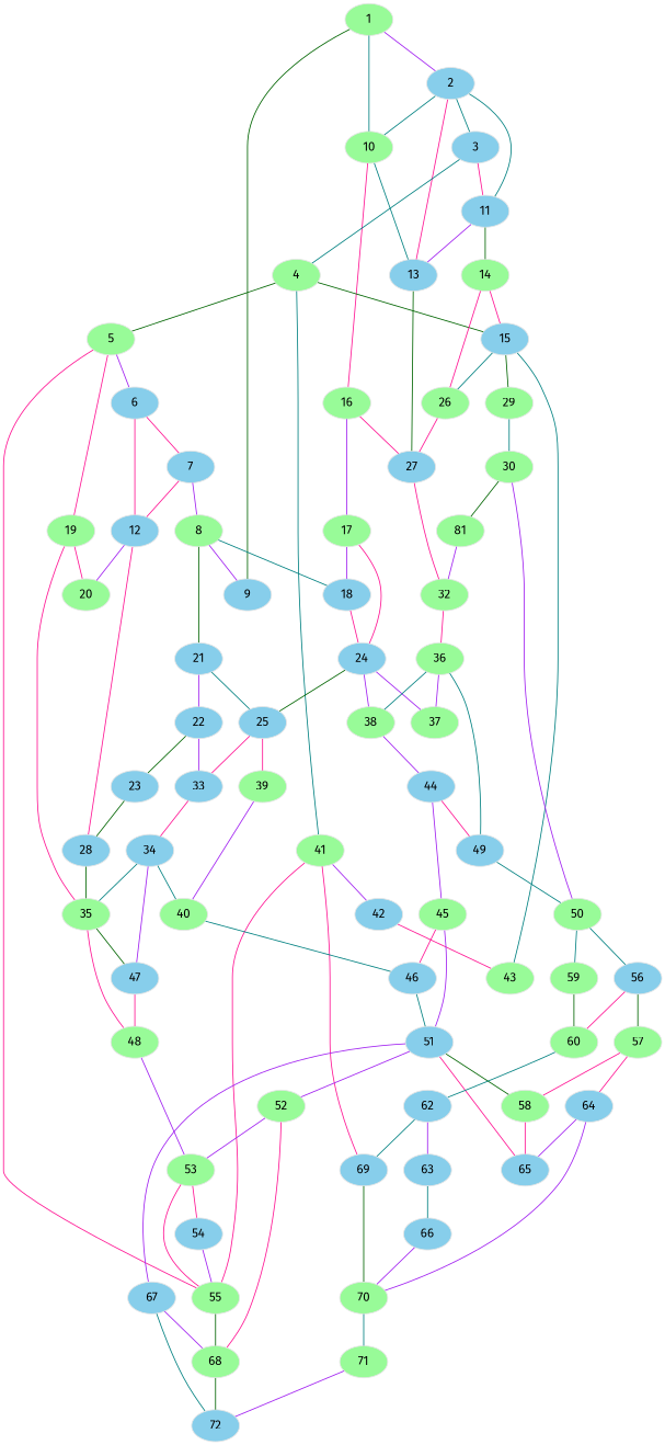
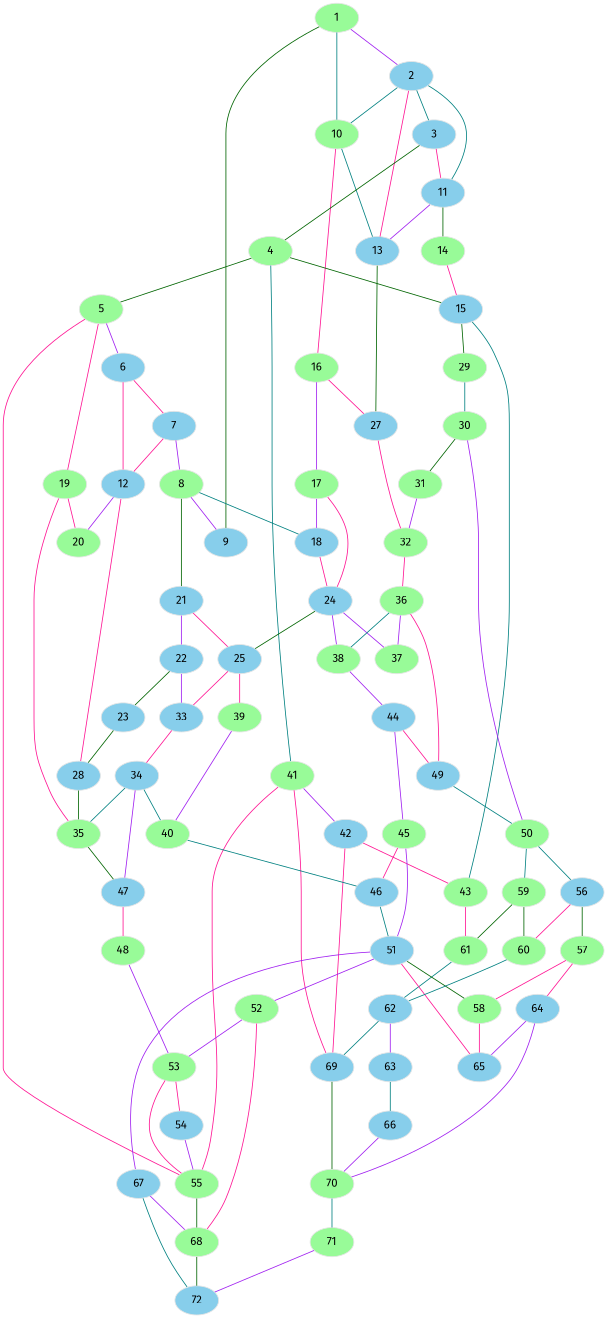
  graph {
    fontname="Fira Sans"
    node [color=gray90 fillcolor=palegreen fontname="Fira Sans" style=filled]
    edge [color=deeppink fontname="Fira Sans" weight=1.0]
    2 [fillcolor=skyblue]
    1
    9 [fillcolor=skyblue]
    10
    3 [fillcolor=skyblue]
    11 [fillcolor=skyblue]
    13 [fillcolor=skyblue]
    16
    4
    14
    27 [fillcolor=skyblue]
    5
    15 [fillcolor=skyblue]
    41
    6 [fillcolor=skyblue]
    19
    55
-   26
    29
    43
    42 [fillcolor=skyblue]
    69 [fillcolor=skyblue]
    7 [fillcolor=skyblue]
    12 [fillcolor=skyblue]
    20
    35
    68
    8
    28 [fillcolor=skyblue]
    18 [fillcolor=skyblue]
    21 [fillcolor=skyblue]
    24 [fillcolor=skyblue]
    22 [fillcolor=skyblue]
    25 [fillcolor=skyblue]
    17
    23 [fillcolor=skyblue]
    32
    30
+   61
    37
    38
    47 [fillcolor=skyblue]
    48
    33 [fillcolor=skyblue]
    39
    34 [fillcolor=skyblue]
    44 [fillcolor=skyblue]
    40
    36
-   31 [label=81]
+   31
    50
    56 [fillcolor=skyblue]
    59
    49 [fillcolor=skyblue]
    46 [fillcolor=skyblue]
    53
    45
    51 [fillcolor=skyblue]
    70
    62 [fillcolor=skyblue]
    52
    58
    65 [fillcolor=skyblue]
    67 [fillcolor=skyblue]
    54 [fillcolor=skyblue]
    57
    60
    72 [fillcolor=skyblue]
    64 [fillcolor=skyblue]
    63 [fillcolor=skyblue]
    66 [fillcolor=skyblue]
    71
    2 -- 10 [color=teal]
    2 -- 3 [color=teal]
    2 -- 11 [color=teal weight=2.0]
    2 -- 13
    1 -- 2 [color=purple]
    1 -- 9 [color=darkgreen]
    1 -- 10 [color=teal]
    10 -- 13 [color=teal]
    10 -- 16
    3 -- 11
-   3 -- 4 [color=teal]
+   3 -- 4 [color=darkgreen]
    11 -- 13 [color=purple]
    11 -- 14 [color=darkgreen weight=2.0]
    13 -- 27 [color=darkgreen]
    16 -- 27
    16 -- 17 [color=purple]
    4 -- 5 [color=darkgreen]
    4 -- 15 [color=darkgreen]
    4 -- 41 [color=teal]
    14 -- 15
-   14 -- 26 [weight=2.0]
    27 -- 32 [weight=2.0]
    5 -- 6 [color=purple]
    5 -- 19
    5 -- 55
-   15 -- 26 [color=teal]
    15 -- 29 [color=darkgreen weight=2.0]
    15 -- 43 [color=teal]
    41 -- 55
    41 -- 42 [color=purple]
    41 -- 69
    6 -- 7
    6 -- 12
    19 -- 20
    19 -- 35
    55 -- 68 [color=darkgreen weight=2.0]
-   26 -- 27
    29 -- 30 [color=teal]
+   43 -- 61
    42 -- 43
+   42 -- 69
    69 -- 70 [color=darkgreen weight=2.0]
    7 -- 12
    7 -- 8 [color=purple weight=2.0]
    12 -- 20 [color=purple weight=2.0]
    12 -- 28
    35 -- 47 [color=darkgreen]
-   35 -- 48
    68 -- 72 [color=darkgreen]
    8 -- 9 [color=purple weight=2.0]
    8 -- 18 [color=teal]
    8 -- 21 [color=darkgreen]
    28 -- 35 [color=darkgreen]
    18 -- 24
    21 -- 22 [color=purple]
-   21 -- 25 [color=teal]
+   21 -- 25
    24 -- 25 [color=darkgreen weight=2.0]
    24 -- 37 [color=purple]
    24 -- 38 [color=purple]
    22 -- 23 [color=darkgreen]
    22 -- 33 [color=purple]
    25 -- 33
    25 -- 39 [weight=2.0]
    17 -- 18 [color=purple]
    17 -- 24
    23 -- 28 [color=darkgreen]
    32 -- 36 [weight=2.0]
    30 -- 31 [color=darkgreen]
    30 -- 50 [color=purple]
+   61 -- 62 [color=teal]
    38 -- 44 [color=purple]
    47 -- 48 [weight=3.0]
    48 -- 53 [color=purple weight=2.0]
    33 -- 34
    39 -- 40 [color=purple]
    34 -- 35 [color=teal]
    34 -- 47 [color=purple weight=2.0]
    34 -- 40 [color=teal]
    44 -- 49
    44 -- 45 [color=purple]
    40 -- 46 [color=teal]
    36 -- 37 [color=purple weight=2.0]
    36 -- 38 [color=teal]
-   36 -- 49 [color=teal]
+   36 -- 49
    31 -- 32 [color=purple weight=2.0]
    50 -- 56 [color=teal]
    50 -- 59 [color=teal]
    56 -- 57 [color=darkgreen]
    56 -- 60
+   59 -- 61 [color=darkgreen]
    59 -- 60 [color=darkgreen]
    49 -- 50 [color=teal]
    46 -- 51 [color=teal]
    53 -- 55
    53 -- 54 [weight=2.0]
    45 -- 46
    45 -- 51 [color=purple]
    51 -- 52 [color=purple]
    51 -- 58 [color=darkgreen]
    51 -- 65
    51 -- 67 [color=purple]
    70 -- 71 [color=teal weight=2.0]
    62 -- 69 [color=teal]
    62 -- 63 [color=purple weight=2.0]
    52 -- 68 [weight=2.0]
    52 -- 53 [color=purple]
    58 -- 65
    67 -- 68 [color=purple]
    67 -- 72 [color=teal]
    54 -- 55 [color=purple]
    57 -- 58
    57 -- 64
    60 -- 62 [color=teal]
    64 -- 70 [color=purple]
    64 -- 65 [color=purple]
    63 -- 66 [color=teal weight=2.0]
    66 -- 70 [color=purple]
    71 -- 72 [color=purple]
  }
